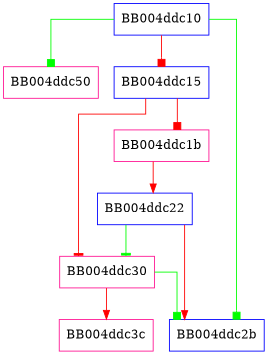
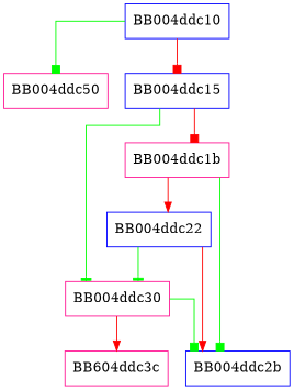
  digraph {
    splines=ortho
    node [color=deeppink shape=box]
    edge [arrowhead=box color=green]
    BB004ddc50
    BB004ddc10 [color=blue]
    BB004ddc15 [color=blue]
    BB004ddc30
    BB004ddc1b
    BB004ddc2b [color=blue]
-   BB004ddc3c
+   BB004ddc3c [label=BB604ddc3c]
    BB004ddc22 [color=blue]
    BB004ddc10 -> BB004ddc50
    BB004ddc10 -> BB004ddc15 [color=red]
-   BB004ddc15 -> BB004ddc30 [arrowhead=tee color=red]
+   BB004ddc15 -> BB004ddc30 [arrowhead=tee]
    BB004ddc15 -> BB004ddc1b [color=red]
    BB004ddc30 -> BB004ddc2b
    BB004ddc30 -> BB004ddc3c [arrowhead=normal color=red]
-   BB004ddc10 -> BB004ddc2b
+   BB004ddc1b -> BB004ddc2b
    BB004ddc1b -> BB004ddc22 [arrowhead=normal color=red]
    BB004ddc22 -> BB004ddc30 [arrowhead=tee]
    BB004ddc22 -> BB004ddc2b [arrowhead=normal color=red]
  }
